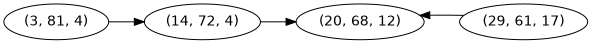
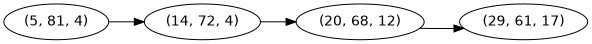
  digraph {
    fontname="DejaVu Sans"
    rankdir=LR
    node [fontname="DejaVu Sans"]
    edge [fontname="DejaVu Sans"]
    n1 [label="(14, 72, 4)"]
-   "(5, 81, 4)" [label="(3, 81, 4)"]
+   "(5, 81, 4)"
    "(20, 68, 12)"
    "(29, 61, 17)"
    n1 -> "(20, 68, 12)"
    "(5, 81, 4)" -> n1
-   "(29, 61, 17)" -> "(20, 68, 12)"
+   "(20, 68, 12)" -> "(29, 61, 17)"
  }
